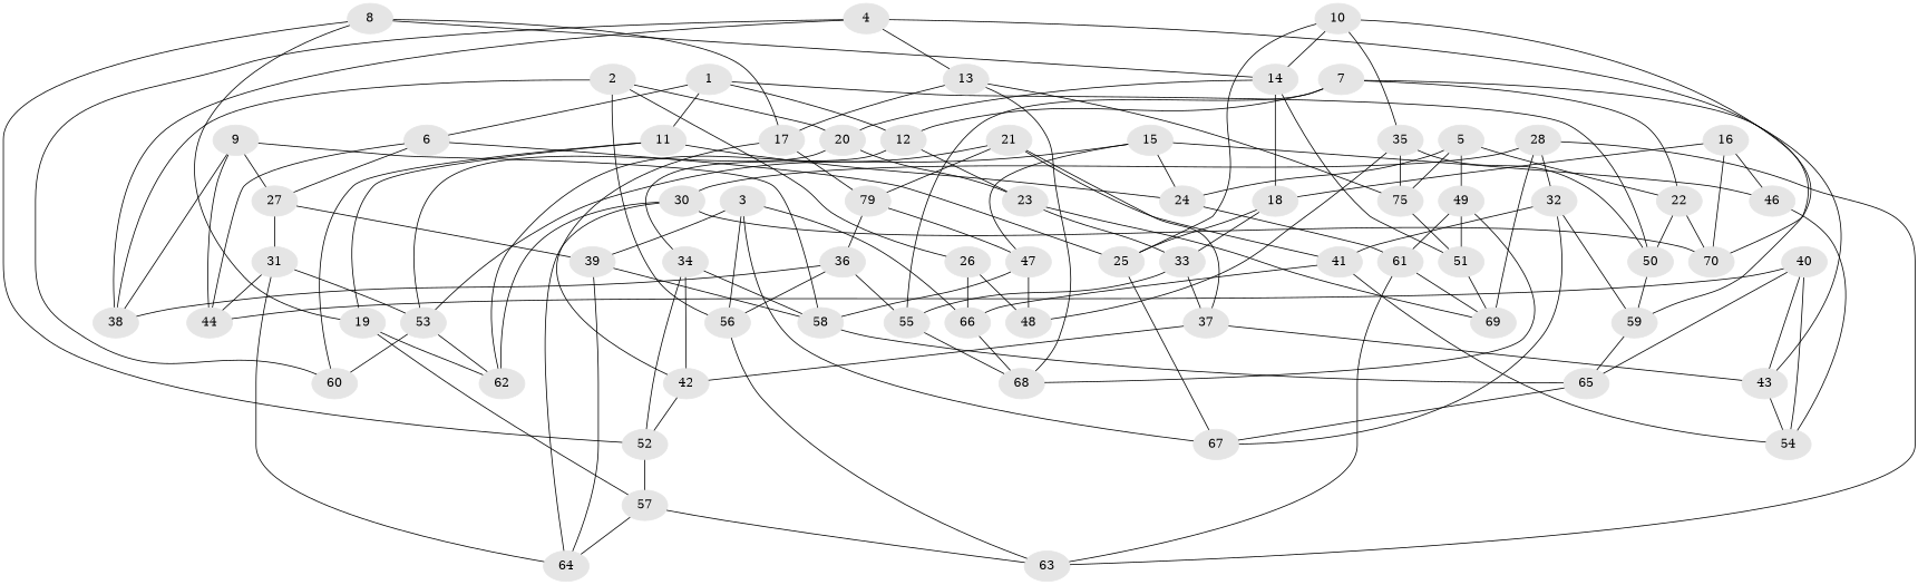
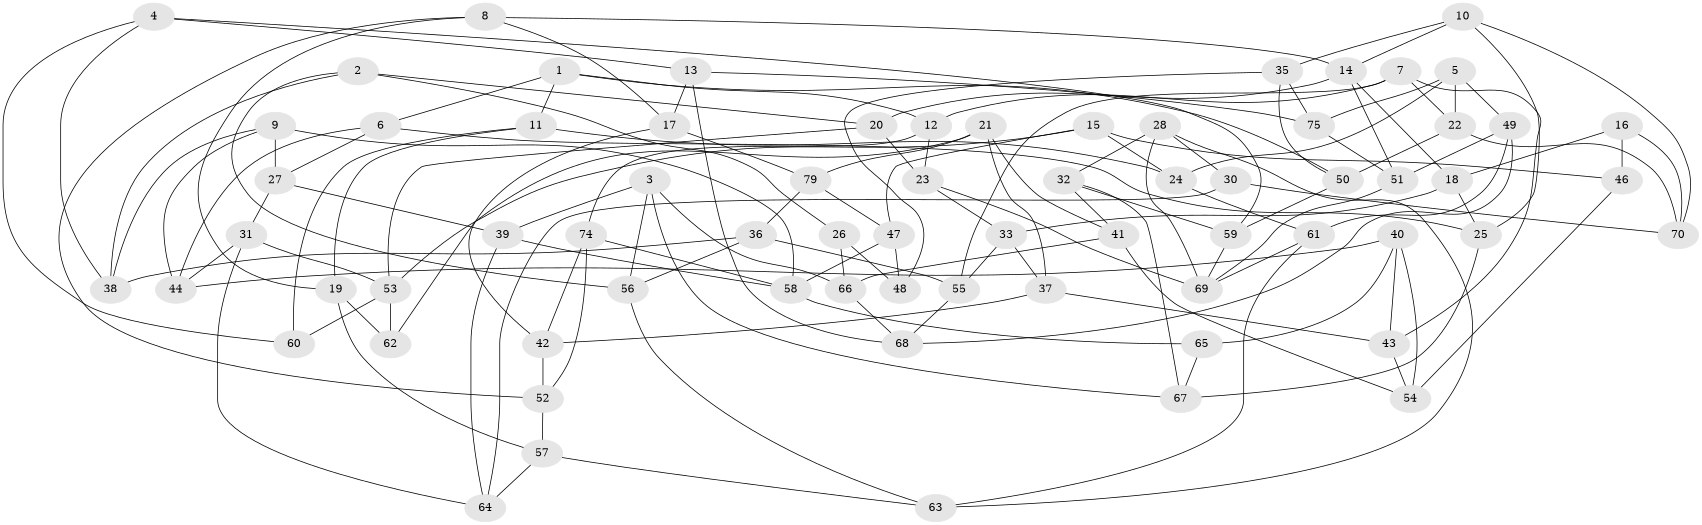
  graph {
    node [color=gray90 style=filled]
    1
    6
    11
    12
    50
    25
    27
    44
    60
    24
    19
    23
-   34
+   34 [label=74]
    59
    2
    20
    26
    38
    56
    53
    66
    48
    63
    3
    39
    67
    58
    64
    68
    4
    13
    n32 [label=75]
    17
    65
    5
    22
    49
    70
    61
    51
    31
    7
    43
    55
    54
    8
    14
    52
    18
    n50 [label=79]
    42
    57
    62
    9
    10
    35
    16
    46
    33
    69
    15
    47
    36
    37
    21
    41
    28
    30
    32
    40
    1 -- 6
    1 -- 11
    1 -- 12
    1 -- 50
    6 -- 25
    6 -- 27
    6 -- 44
    11 -- 60
    11 -- 24
    11 -- 19
    12 -- 23
    12 -- 34
    50 -- 59
    25 -- 67
    27 -- 39
    27 -- 31
    24 -- 61
    19 -- 57
    19 -- 62
    23 -- 33
    23 -- 69
    34 -- 58
    34 -- 52
    34 -- 42
-   59 -- 65
+   59 -- 69
    2 -- 20
    2 -- 26
    2 -- 38
    2 -- 56
    20 -- 23
    20 -- 53
    26 -- 66
    26 -- 48
    56 -- 63
    53 -- 60
    53 -- 62
    66 -- 68
    3 -- 56
    3 -- 66
    3 -- 39
    3 -- 67
    39 -- 58
    39 -- 64
    58 -- 65
    4 -- 60
    4 -- 59
    4 -- 38
    4 -- 13
    13 -- 68
    13 -- n32
    13 -- 17
    n32 -- 51
    17 -- n50
    17 -- 42
    65 -- 67
    5 -- 24
    5 -- n32
    5 -- 22
    5 -- 49
    22 -- 50
    22 -- 70
    49 -- 68
    49 -- 61
    49 -- 51
    61 -- 63
    61 -- 69
    51 -- 69
    31 -- 44
    31 -- 53
    31 -- 64
    7 -- 12
    7 -- 22
    7 -- 43
    7 -- 55
    43 -- 54
    55 -- 68
    8 -- 19
    8 -- 17
    8 -- 14
    8 -- 52
    14 -- 20
    14 -- 51
    14 -- 18
    52 -- 57
    18 -- 25
    18 -- 33
    n50 -- 47
    n50 -- 36
    42 -- 52
    57 -- 63
    57 -- 64
    9 -- 27
    9 -- 44
    9 -- 38
    9 -- 58
    10 -- 25
    10 -- 70
    10 -- 14
    10 -- 35
    35 -- 50
    35 -- 48
    35 -- n32
    16 -- 70
    16 -- 18
    16 -- 46
    46 -- 54
    33 -- 55
    33 -- 37
    15 -- 24
    15 -- 53
    15 -- 46
    15 -- 47
    47 -- 48
    47 -- 58
    36 -- 38
    36 -- 56
    36 -- 55
    37 -- 43
    37 -- 42
    21 -- n50
    21 -- 62
    21 -- 37
    21 -- 41
    41 -- 66
    41 -- 54
    28 -- 63
    28 -- 69
    28 -- 30
    28 -- 32
    30 -- 64
    30 -- 70
-   30 -- 62
    32 -- 59
    32 -- 67
    32 -- 41
    40 -- 44
    40 -- 65
    40 -- 43
    40 -- 54
  }
